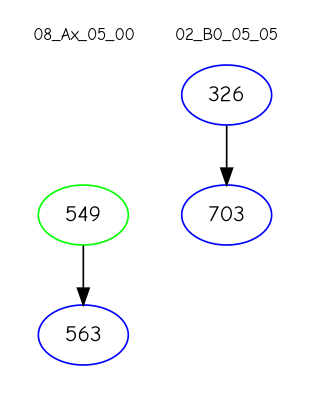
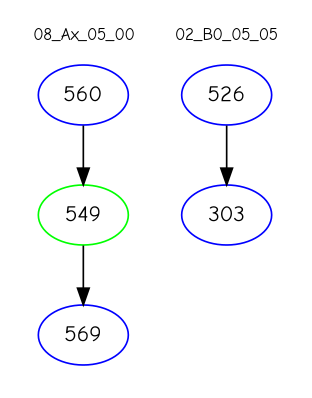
  digraph {
    fontname="Comic Neue"
    node [color=blue fontname="Comic Neue"]
    edge [color=black fontname="Comic Neue"]
+   n1 [label=560]
    n2 [color=green label=549]
-   n3 [label=563]
-   n4 [label=326]
-   n5 [label=703]
+   n3 [label=569]
+   n4 [label=526]
+   n5 [label=303]
    subgraph cluster_1 {
      color=white
      fontsize=10
      label="08_Ax_05_00"
+     n1
      n2
      n3
    }
    subgraph cluster_2 {
      color=white
      fontsize=10
      label="02_B0_05_05"
      n4
      n5
    }
+   n1 -> n2
    n2 -> n3
    n4 -> n5
  }
